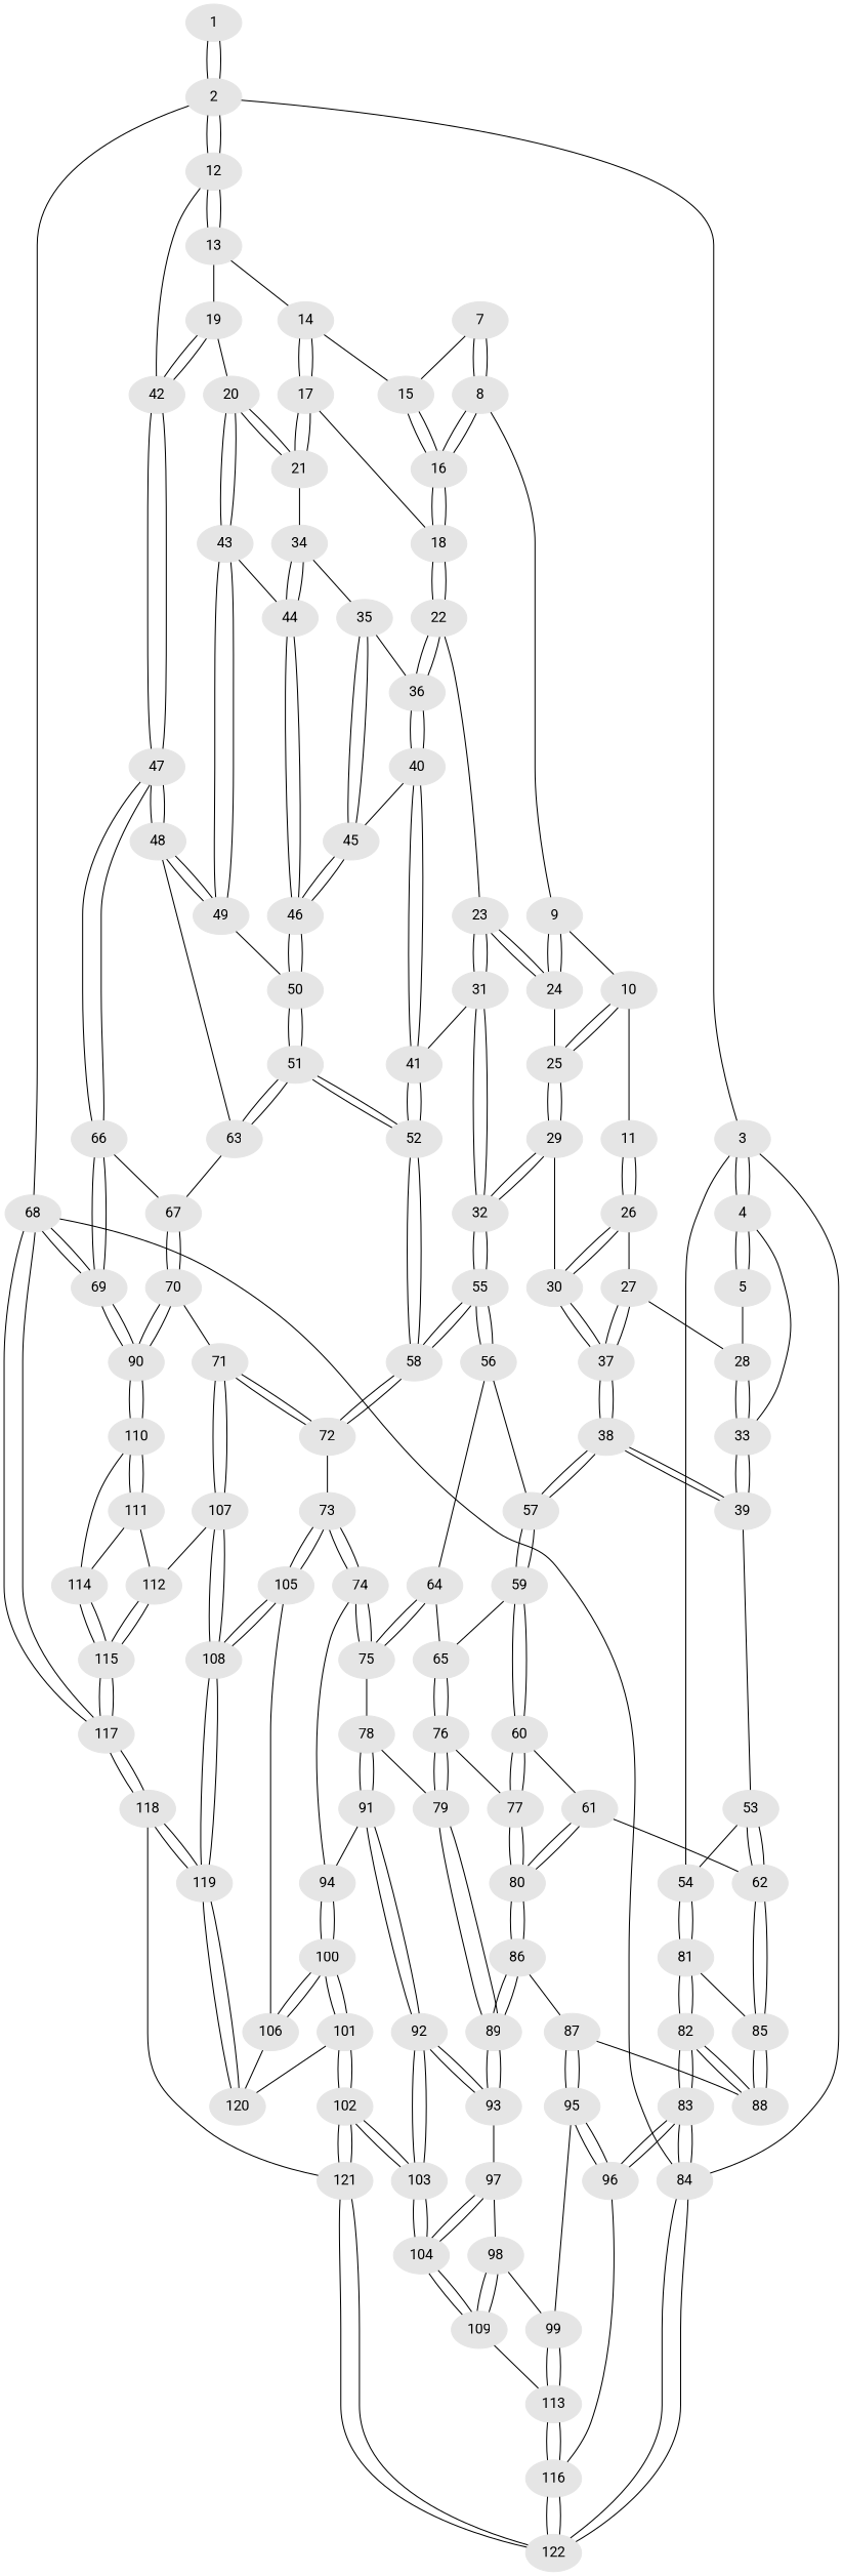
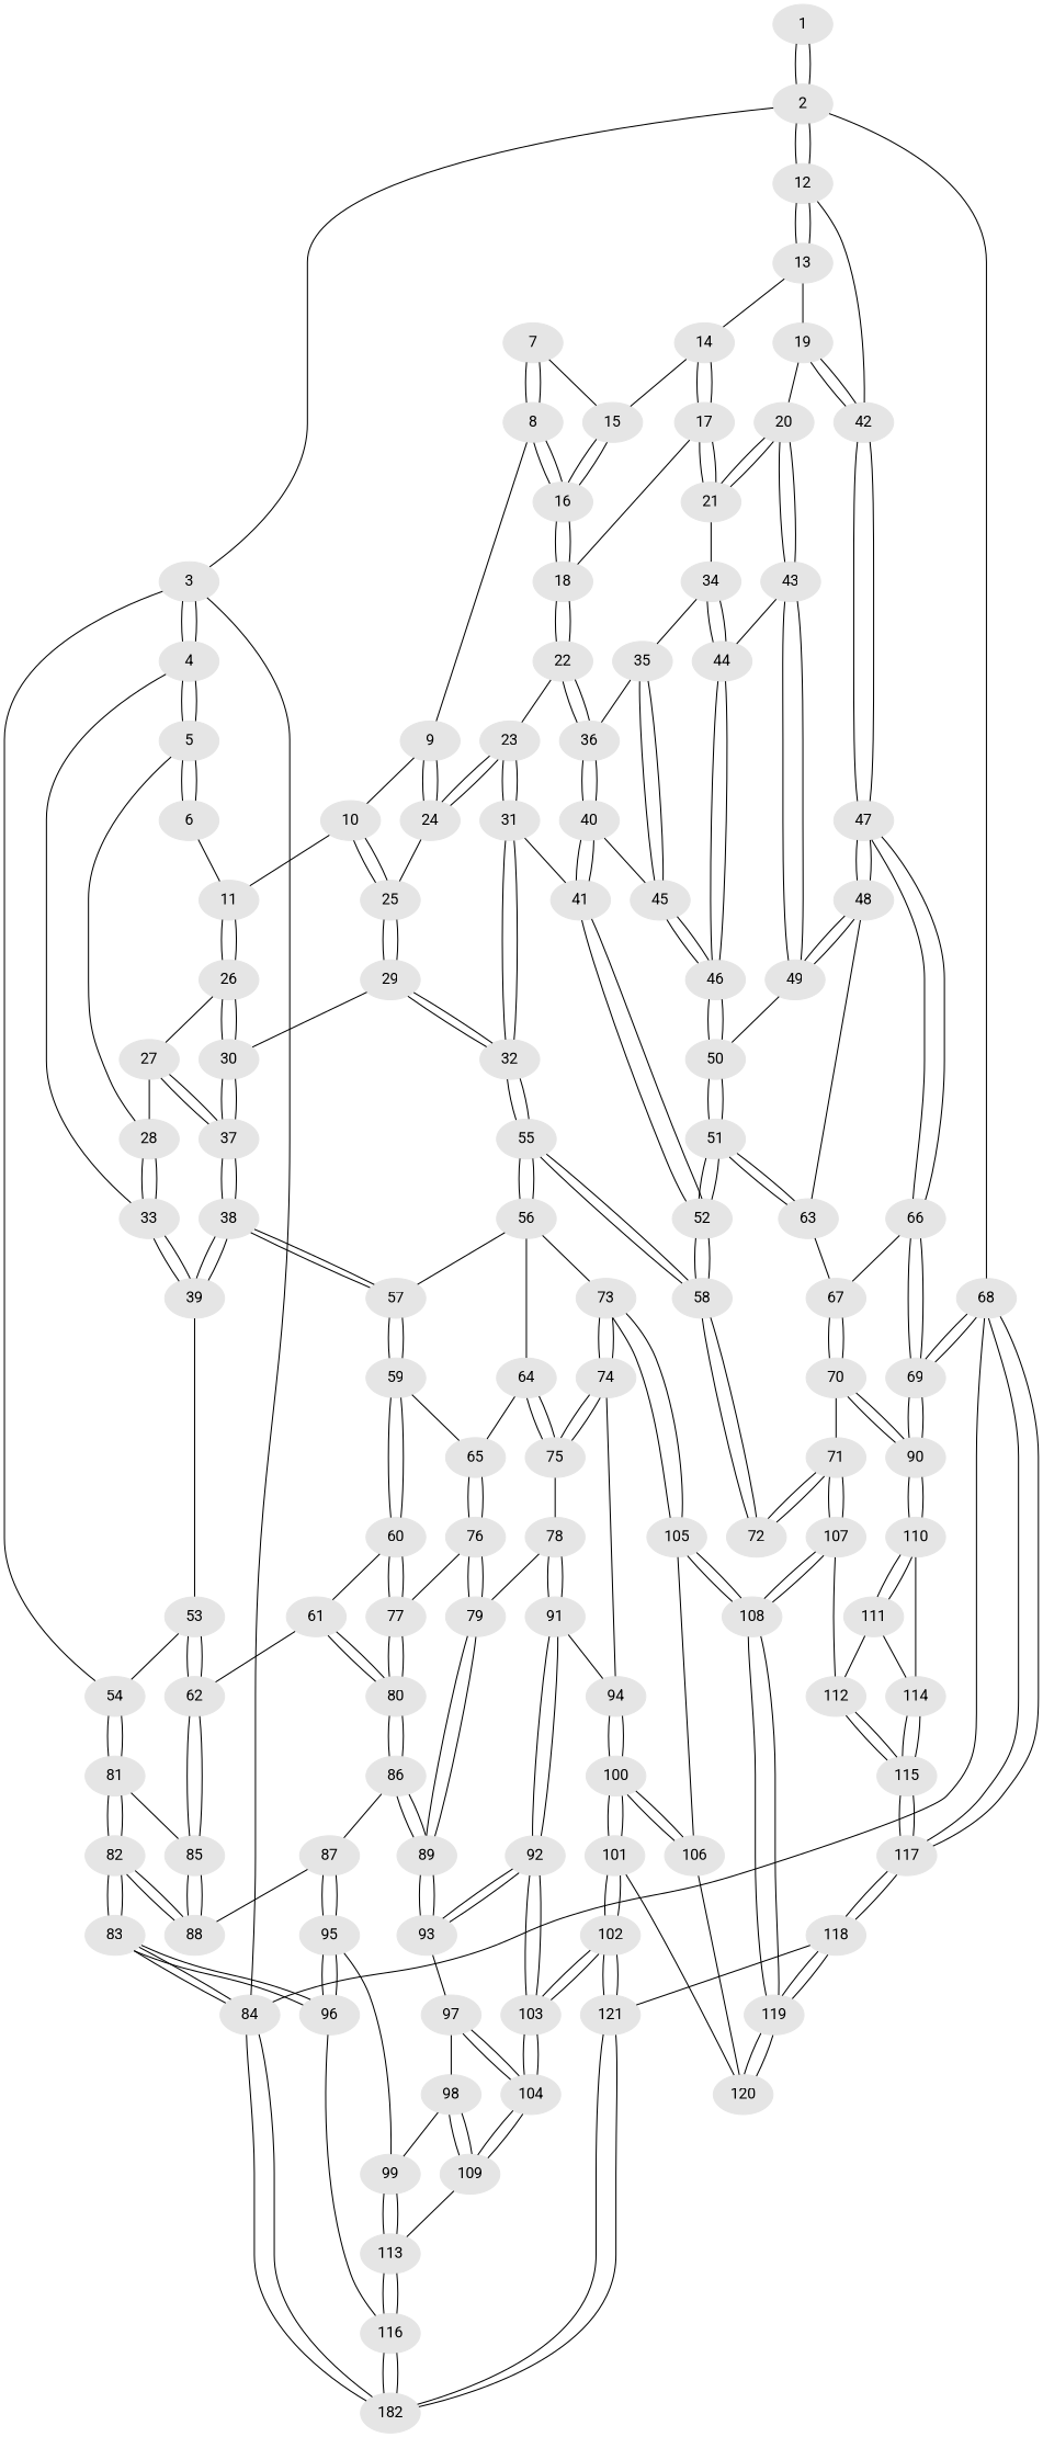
  graph {
    fontname=Roboto
    node [color=gray90 fontname=Roboto style=filled]
    edge [fontname=Roboto]
    1
    2
    3
    12
    68
    7
    8
    15
    4
    54
    84
    13
    42
    69
    117
    5
    33
    81
-   122
+   122 [label=182]
+   6
    28
    39
    11
    26
    9
    16
    10
    24
    18
    25
    29
    27
    30
    14
    19
    47
    17
    20
    21
    22
    34
    23
    36
    43
    44
    49
    35
    31
    40
    32
    41
    37
    38
    55
    52
    58
    56
    53
    45
    46
    57
    59
    62
    48
    66
    50
    51
    63
    67
    72
    85
    82
    64
    65
    75
    60
    73
    61
    77
    76
    80
    86
    88
    70
    78
    79
    90
    71
    118
    110
    107
    108
    112
    74
    105
    94
    106
    100
    91
    89
    92
    93
    87
    83
    96
    116
    95
    99
    97
    111
    114
    103
    104
    98
    101
    113
    109
    102
    120
    121
    119
    115
    1 -- 2
    1 -- 2
    2 -- 3
    2 -- 12
    2 -- 12
    2 -- 68
    3 -- 4
    3 -- 4
    3 -- 54
    3 -- 84
    12 -- 13
    12 -- 13
    12 -- 42
    68 -- 84
    68 -- 69
    68 -- 69
    68 -- 117
    68 -- 117
    7 -- 8
    7 -- 8
    7 -- 15
    8 -- 9
    8 -- 16
    8 -- 16
    15 -- 16
    15 -- 16
    4 -- 5
    4 -- 5
    4 -- 33
    54 -- 81
    54 -- 81
    84 -- 122
    84 -- 122
    13 -- 14
    13 -- 19
    42 -- 47
    42 -- 47
    69 -- 90
    69 -- 90
    117 -- 118
    117 -- 118
+   5 -- 6
+   5 -- 6
    5 -- 28
    33 -- 39
    33 -- 39
    81 -- 85
    81 -- 82
    81 -- 82
+   6 -- 11
    28 -- 33
    28 -- 33
    39 -- 53
    11 -- 26
    11 -- 26
    26 -- 27
    26 -- 30
    26 -- 30
    9 -- 10
    9 -- 24
    9 -- 24
    16 -- 18
    16 -- 18
    10 -- 11
    10 -- 25
    10 -- 25
    24 -- 25
    18 -- 22
    18 -- 22
    25 -- 29
    25 -- 29
    29 -- 30
    29 -- 32
    29 -- 32
    27 -- 28
    27 -- 37
    27 -- 37
    30 -- 37
    30 -- 37
    14 -- 15
    14 -- 17
    14 -- 17
    19 -- 42
    19 -- 42
    19 -- 20
    47 -- 48
    47 -- 48
    47 -- 66
    47 -- 66
    17 -- 18
    17 -- 21
    17 -- 21
    20 -- 21
    20 -- 21
    20 -- 43
    20 -- 43
    21 -- 34
    22 -- 23
    22 -- 36
    22 -- 36
    34 -- 44
    34 -- 44
    34 -- 35
    23 -- 24
    23 -- 24
    23 -- 31
    23 -- 31
    36 -- 40
    36 -- 40
    43 -- 44
    43 -- 49
    43 -- 49
    44 -- 46
    44 -- 46
    49 -- 50
    35 -- 36
    35 -- 45
    35 -- 45
    31 -- 32
    31 -- 32
    31 -- 41
    40 -- 41
    40 -- 41
    40 -- 45
    32 -- 55
    32 -- 55
    41 -- 52
    41 -- 52
    37 -- 38
    37 -- 38
    38 -- 39
    38 -- 39
    38 -- 57
    38 -- 57
    55 -- 58
    55 -- 58
    55 -- 56
    55 -- 56
    52 -- 58
    52 -- 58
    58 -- 72
    58 -- 72
    56 -- 57
    56 -- 64
    53 -- 54
    53 -- 62
    53 -- 62
    45 -- 46
    45 -- 46
    46 -- 50
    46 -- 50
    57 -- 59
    57 -- 59
    59 -- 65
    59 -- 60
    59 -- 60
    62 -- 85
    62 -- 85
    48 -- 49
    48 -- 49
    48 -- 63
    66 -- 69
    66 -- 69
    66 -- 67
    50 -- 51
    50 -- 51
    51 -- 52
    51 -- 52
    51 -- 63
    51 -- 63
    63 -- 67
    67 -- 70
    67 -- 70
-   72 -- 73
+   56 -- 73
    85 -- 88
    85 -- 88
    82 -- 88
    82 -- 88
    82 -- 83
    82 -- 83
    64 -- 65
    64 -- 75
    64 -- 75
    65 -- 76
    65 -- 76
    75 -- 78
    60 -- 61
    60 -- 77
    60 -- 77
    73 -- 74
    73 -- 74
    73 -- 105
    73 -- 105
    61 -- 62
    61 -- 80
    61 -- 80
    77 -- 80
    77 -- 80
    76 -- 77
    76 -- 79
    76 -- 79
    80 -- 86
    80 -- 86
    86 -- 89
    86 -- 89
    86 -- 87
    70 -- 90
    70 -- 90
    70 -- 71
    78 -- 79
    78 -- 91
    78 -- 91
    79 -- 89
    79 -- 89
    90 -- 110
    90 -- 110
    71 -- 72
    71 -- 72
    71 -- 107
    71 -- 107
    118 -- 121
    118 -- 119
    118 -- 119
    110 -- 111
    110 -- 111
    110 -- 114
    107 -- 108
    107 -- 108
    107 -- 112
    108 -- 119
    108 -- 119
    112 -- 115
    112 -- 115
    74 -- 75
    74 -- 75
    74 -- 94
    105 -- 108
    105 -- 108
    105 -- 106
    94 -- 100
    94 -- 100
    106 -- 120
    100 -- 106
    100 -- 106
    100 -- 101
    100 -- 101
    91 -- 94
    91 -- 92
    91 -- 92
    89 -- 93
    89 -- 93
    92 -- 93
    92 -- 93
    92 -- 103
    92 -- 103
    93 -- 97
    87 -- 88
    87 -- 95
    87 -- 95
    83 -- 84
    83 -- 84
    83 -- 96
    83 -- 96
    96 -- 116
    116 -- 122
    116 -- 122
    95 -- 96
    95 -- 96
    95 -- 99
    99 -- 113
    99 -- 113
    97 -- 104
    97 -- 104
    97 -- 98
    111 -- 112
    111 -- 114
    114 -- 115
    114 -- 115
    103 -- 104
    103 -- 104
    104 -- 109
    104 -- 109
    98 -- 99
    98 -- 109
    98 -- 109
    101 -- 102
    101 -- 102
    101 -- 120
    113 -- 116
    113 -- 116
    109 -- 113
    102 -- 103
    102 -- 103
    102 -- 121
    102 -- 121
    121 -- 122
    121 -- 122
    119 -- 120
    119 -- 120
    115 -- 117
    115 -- 117
  }
